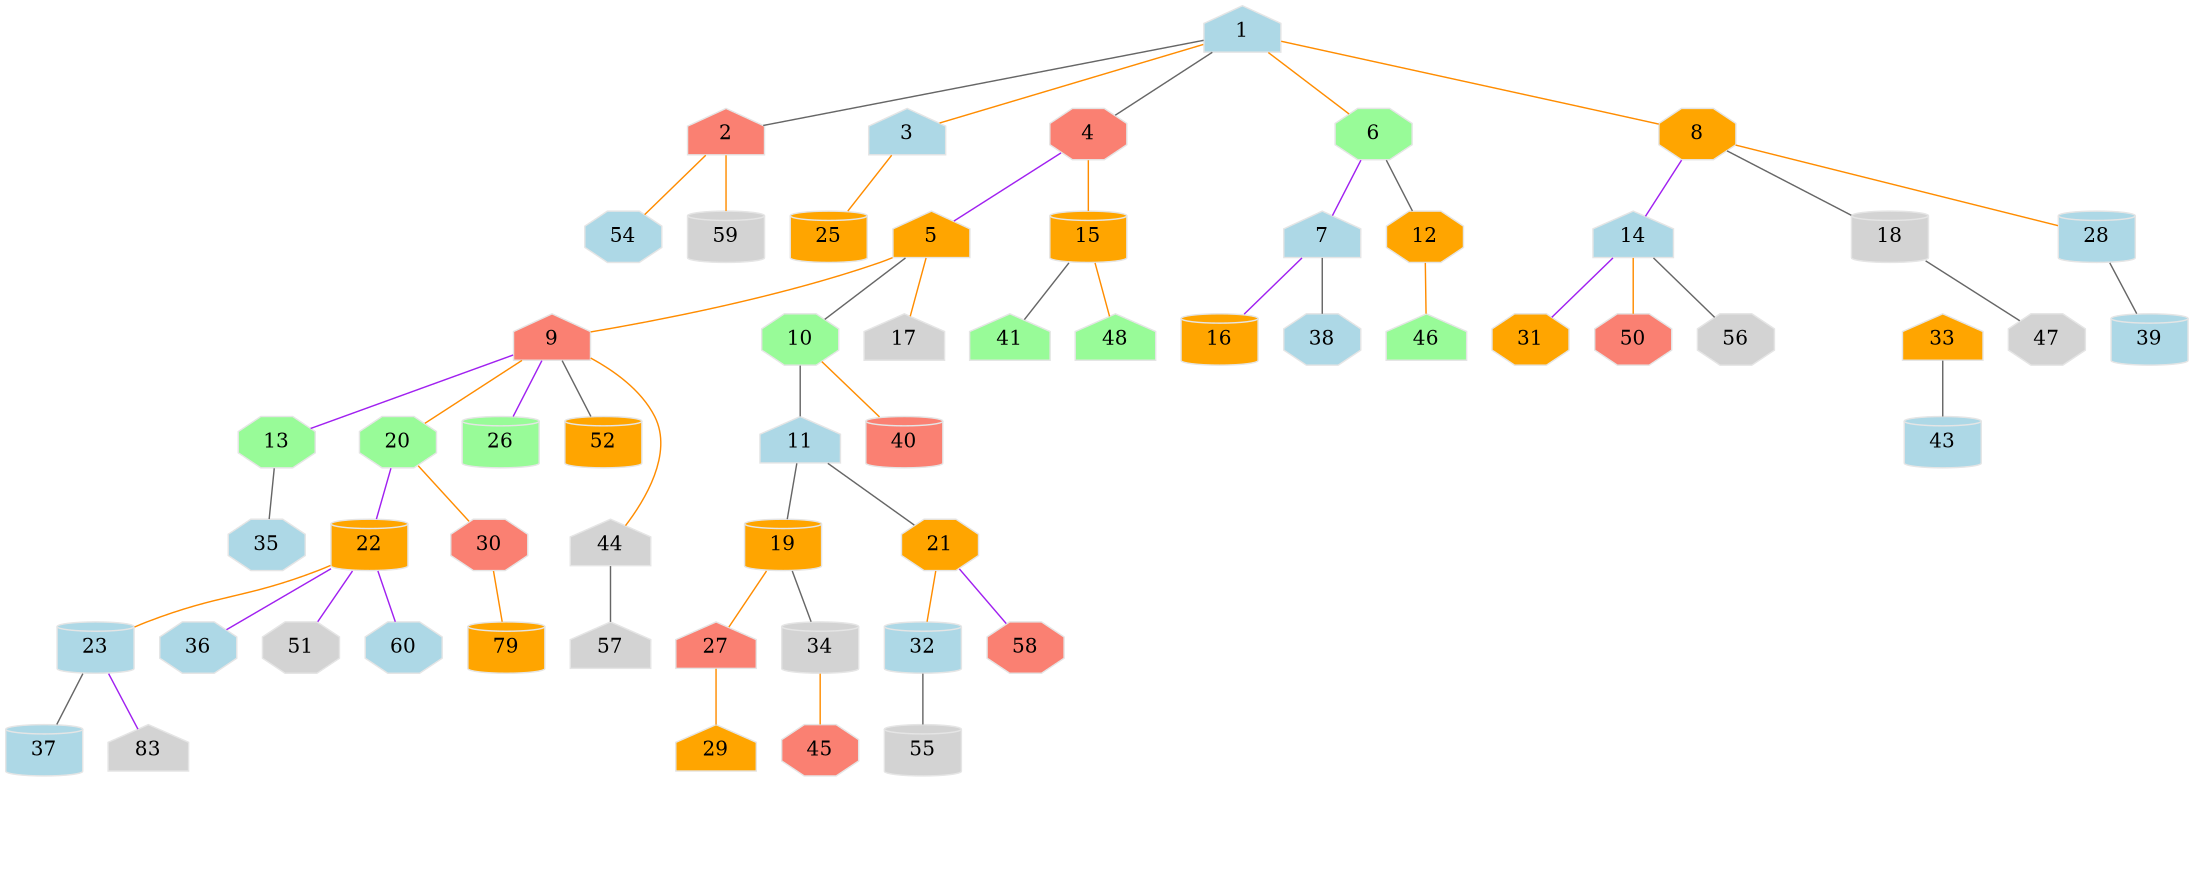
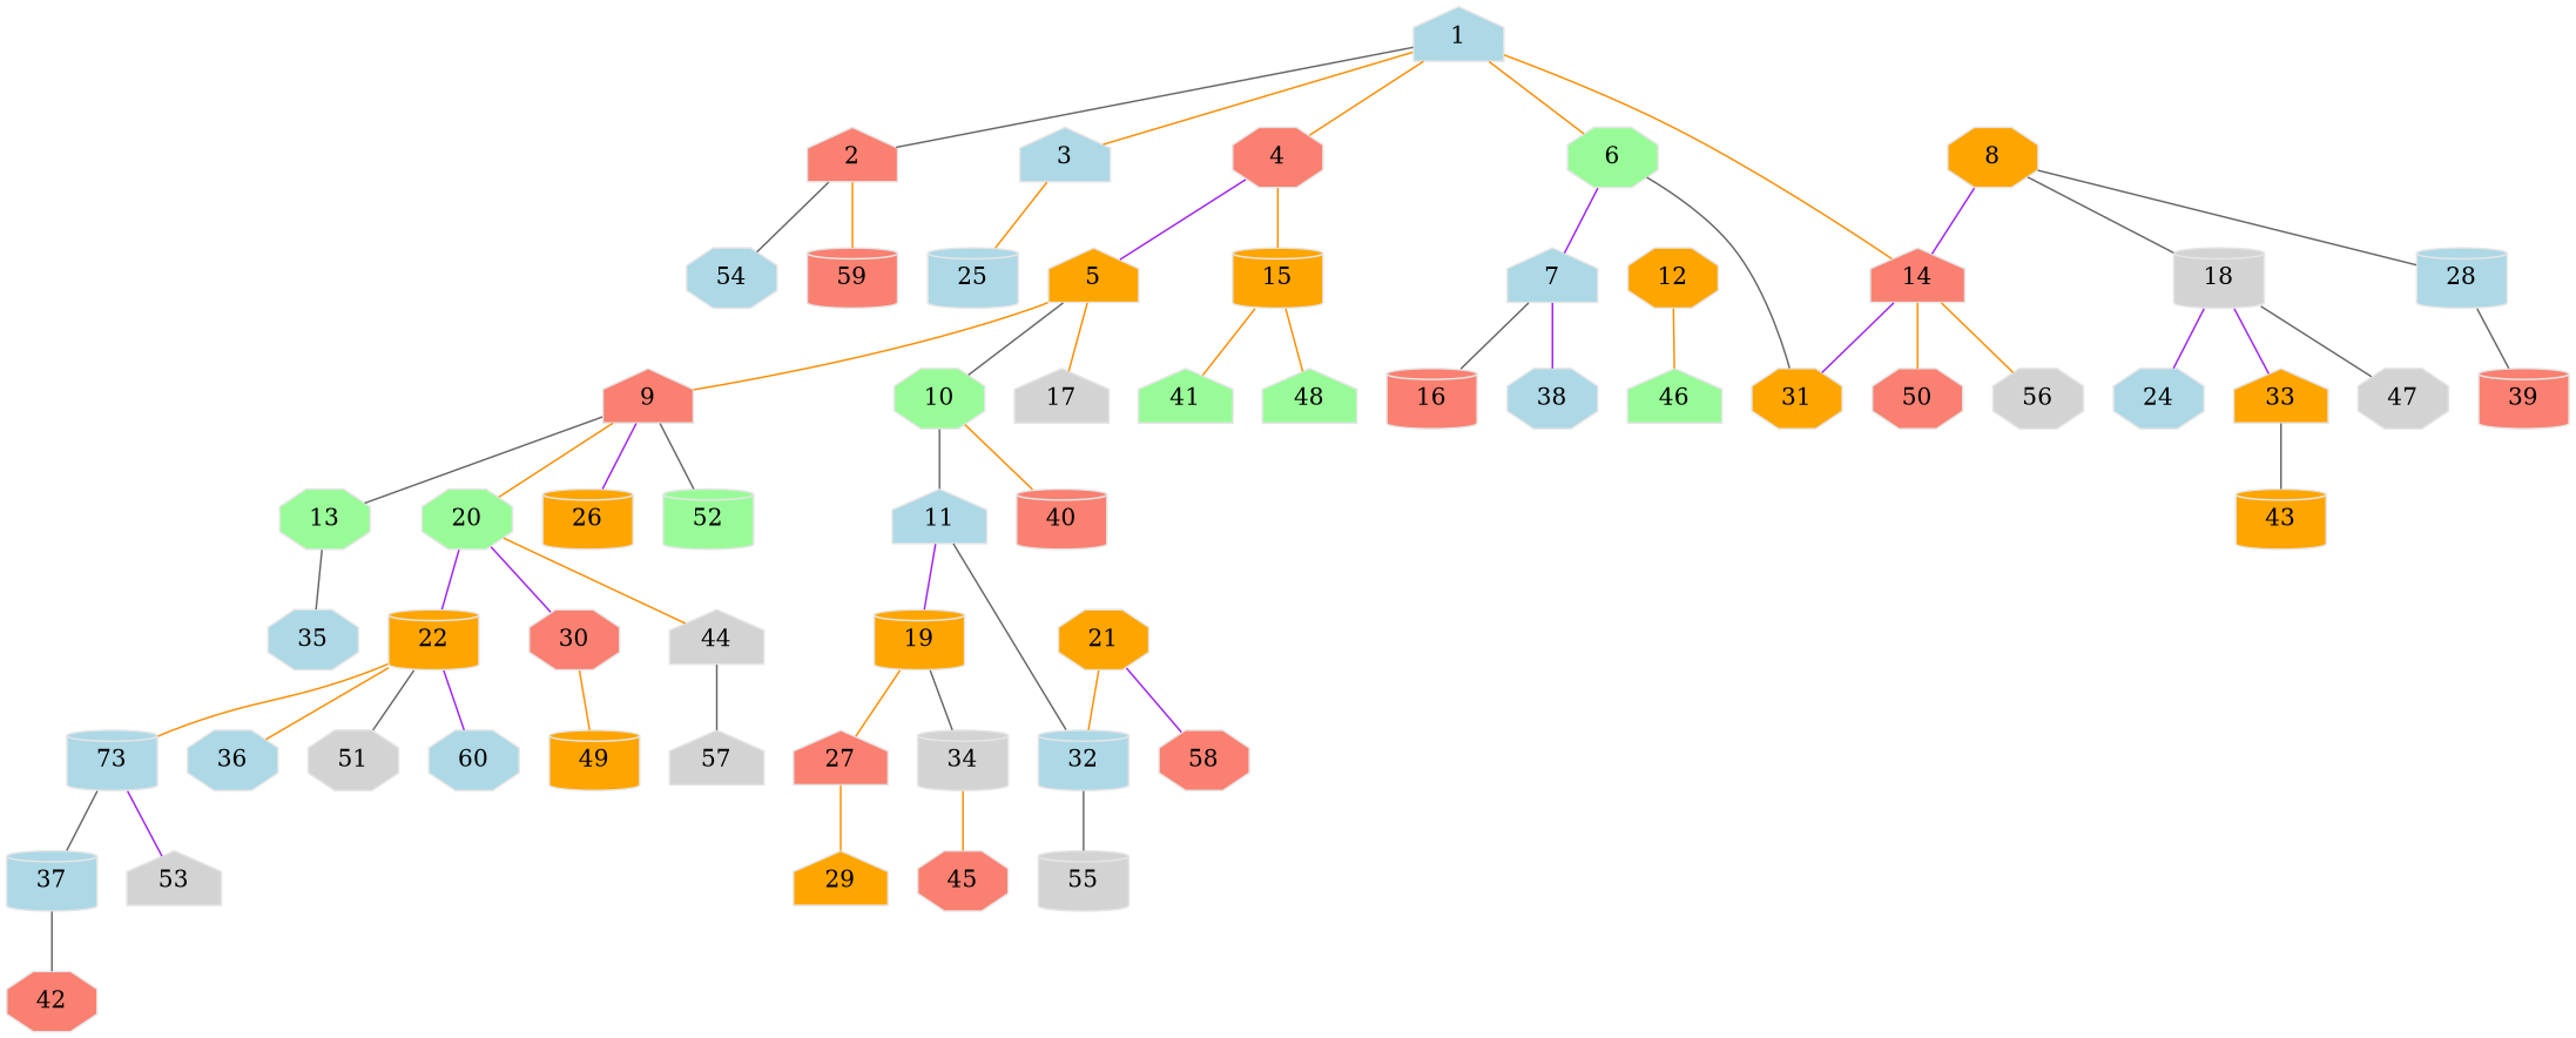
  graph {
    node [color=gray90 fillcolor=lightblue shape=octagon style=filled]
    edge [color=gray40]
    1 [shape=house]
    2 [fillcolor=salmon shape=house]
    3 [shape=house]
    4 [fillcolor=salmon]
    6 [fillcolor=palegreen]
    8 [fillcolor=orange]
    54
-   59 [fillcolor=lightgrey shape=cylinder]
-   25 [fillcolor=orange shape=cylinder]
+   59 [fillcolor=salmon shape=cylinder]
+   25 [shape=cylinder]
    5 [fillcolor=orange shape=house]
    15 [fillcolor=orange shape=cylinder]
    7 [shape=house]
    12 [fillcolor=orange]
-   14 [shape=house]
+   14 [fillcolor=salmon shape=house]
    18 [fillcolor=lightgrey shape=cylinder]
    28 [shape=cylinder]
    9 [fillcolor=salmon shape=house]
    10 [fillcolor=palegreen]
    17 [fillcolor=lightgrey shape=house]
    41 [fillcolor=palegreen shape=house]
    48 [fillcolor=palegreen shape=house]
    13 [fillcolor=palegreen]
    20 [fillcolor=palegreen]
-   26 [fillcolor=palegreen shape=cylinder]
-   52 [fillcolor=orange shape=cylinder]
+   26 [fillcolor=orange shape=cylinder]
+   52 [fillcolor=palegreen shape=cylinder]
    11 [shape=house]
    40 [fillcolor=salmon shape=cylinder]
-   16 [fillcolor=orange shape=cylinder]
+   16 [fillcolor=salmon shape=cylinder]
    38
    46 [fillcolor=palegreen shape=house]
    31 [fillcolor=orange]
    50 [fillcolor=salmon]
    56 [fillcolor=lightgrey]
+   24
    33 [fillcolor=orange shape=house]
    47 [fillcolor=lightgrey]
-   39 [shape=cylinder]
+   39 [fillcolor=salmon shape=cylinder]
    35
    22 [fillcolor=orange shape=cylinder]
    30 [fillcolor=salmon]
    44 [fillcolor=lightgrey shape=house]
    19 [fillcolor=orange shape=cylinder]
    21 [fillcolor=orange]
    27 [fillcolor=salmon shape=house]
    34 [fillcolor=lightgrey shape=cylinder]
    32 [shape=cylinder]
    58 [fillcolor=salmon]
-   43 [shape=cylinder]
+   43 [fillcolor=orange shape=cylinder]
    29 [fillcolor=orange shape=house]
    45 [fillcolor=salmon]
-   23 [shape=cylinder]
+   23 [shape=cylinder label=73]
    36
    51 [fillcolor=lightgrey]
    60
-   49 [fillcolor=orange shape=cylinder label=79]
+   49 [fillcolor=orange shape=cylinder]
    57 [fillcolor=lightgrey shape=house]
    55 [fillcolor=lightgrey shape=cylinder]
    37 [shape=cylinder]
-   53 [fillcolor=lightgrey shape=house label=83]
+   53 [fillcolor=lightgrey shape=house]
+   42 [fillcolor=salmon]
    1 -- 2
    1 -- 3 [color=darkorange]
-   1 -- 4
+   1 -- 4 [color=darkorange]
    1 -- 6 [color=darkorange]
-   1 -- 8 [color=darkorange]
-   2 -- 54 [color=darkorange]
+   1 -- 14 [color=darkorange]
+   2 -- 54
    2 -- 59 [color=darkorange]
    3 -- 25 [color=darkorange]
    4 -- 5 [color=purple]
    4 -- 15 [color=darkorange]
    6 -- 7 [color=purple]
-   6 -- 12
+   6 -- 31
    8 -- 14 [color=purple]
    8 -- 18
-   8 -- 28 [color=darkorange]
+   8 -- 28
    5 -- 9 [color=darkorange]
    5 -- 10
    5 -- 17 [color=darkorange]
-   15 -- 41
+   15 -- 41 [color=darkorange]
    15 -- 48 [color=darkorange]
-   7 -- 16 [color=purple]
-   7 -- 38
+   7 -- 16
+   7 -- 38 [color=purple]
    12 -- 46 [color=darkorange]
    14 -- 31 [color=purple]
    14 -- 50 [color=darkorange]
-   14 -- 56
+   14 -- 56 [color=darkorange]
+   18 -- 24 [color=purple]
+   18 -- 33 [color=purple]
    18 -- 47
    28 -- 39
-   9 -- 13 [color=purple]
+   9 -- 13
    9 -- 20 [color=darkorange]
    9 -- 26 [color=purple]
    9 -- 52
    10 -- 11
    10 -- 40 [color=darkorange]
    13 -- 35
    20 -- 22 [color=purple]
-   20 -- 30 [color=darkorange]
-   9 -- 44 [color=darkorange]
-   11 -- 19
-   11 -- 21
+   20 -- 30 [color=purple]
+   20 -- 44 [color=darkorange]
+   11 -- 19 [color=purple]
+   11 -- 32
    33 -- 43
    22 -- 23 [color=darkorange]
-   22 -- 36 [color=purple]
-   22 -- 51 [color=purple]
+   22 -- 36 [color=darkorange]
+   22 -- 51
    22 -- 60 [color=purple]
    30 -- 49 [color=darkorange]
    44 -- 57
    19 -- 27 [color=darkorange]
    19 -- 34
    21 -- 32 [color=darkorange]
    21 -- 58 [color=purple]
    27 -- 29 [color=darkorange]
    34 -- 45 [color=darkorange]
    32 -- 55
    23 -- 37
    23 -- 53 [color=purple]
+   37 -- 42
  }
